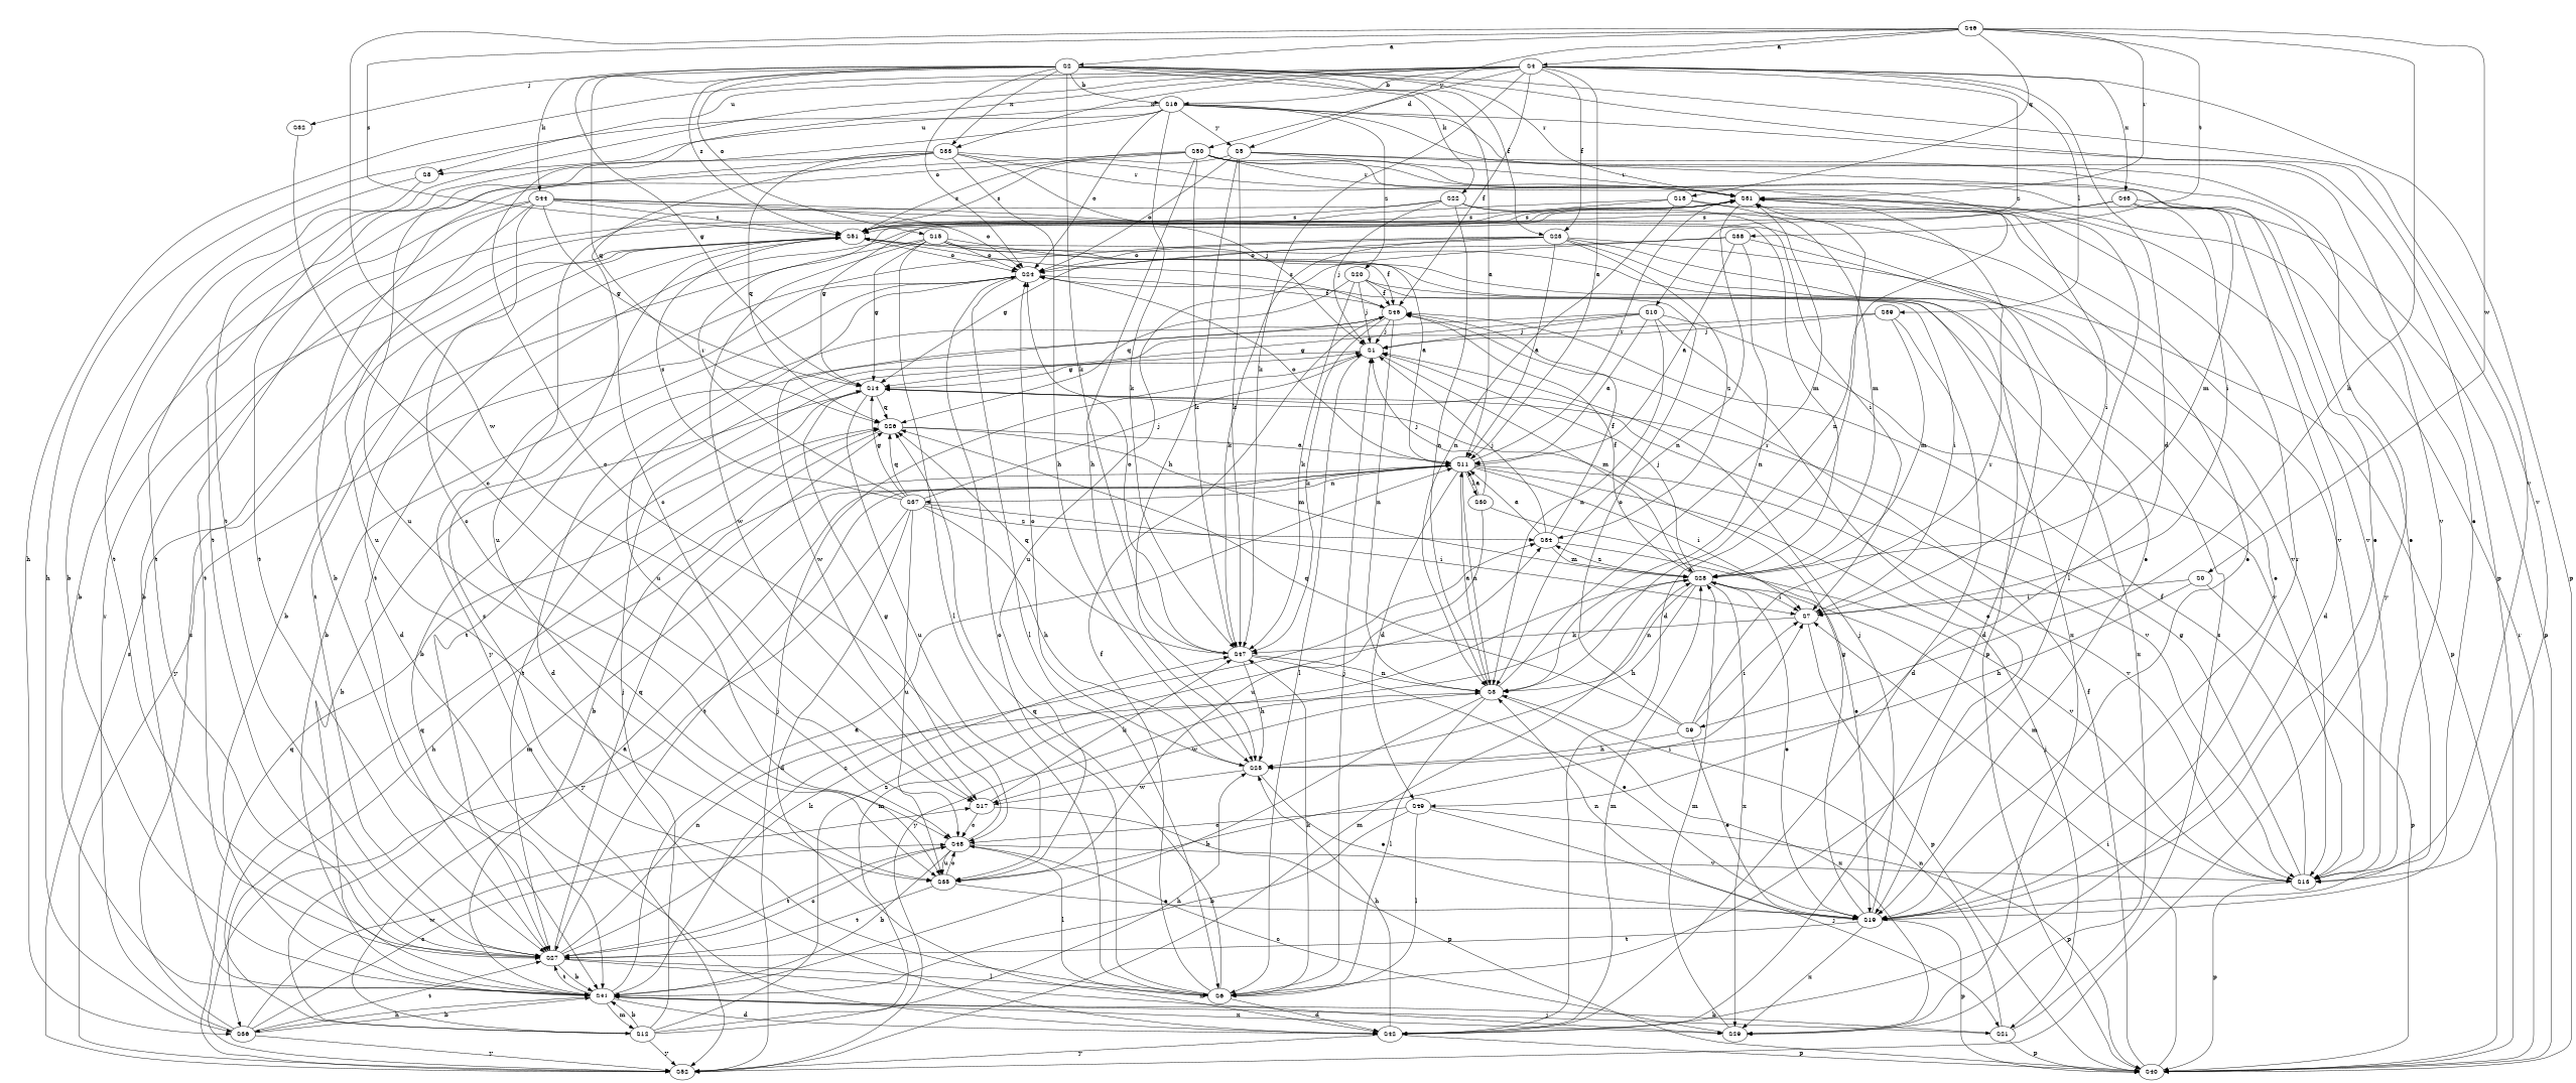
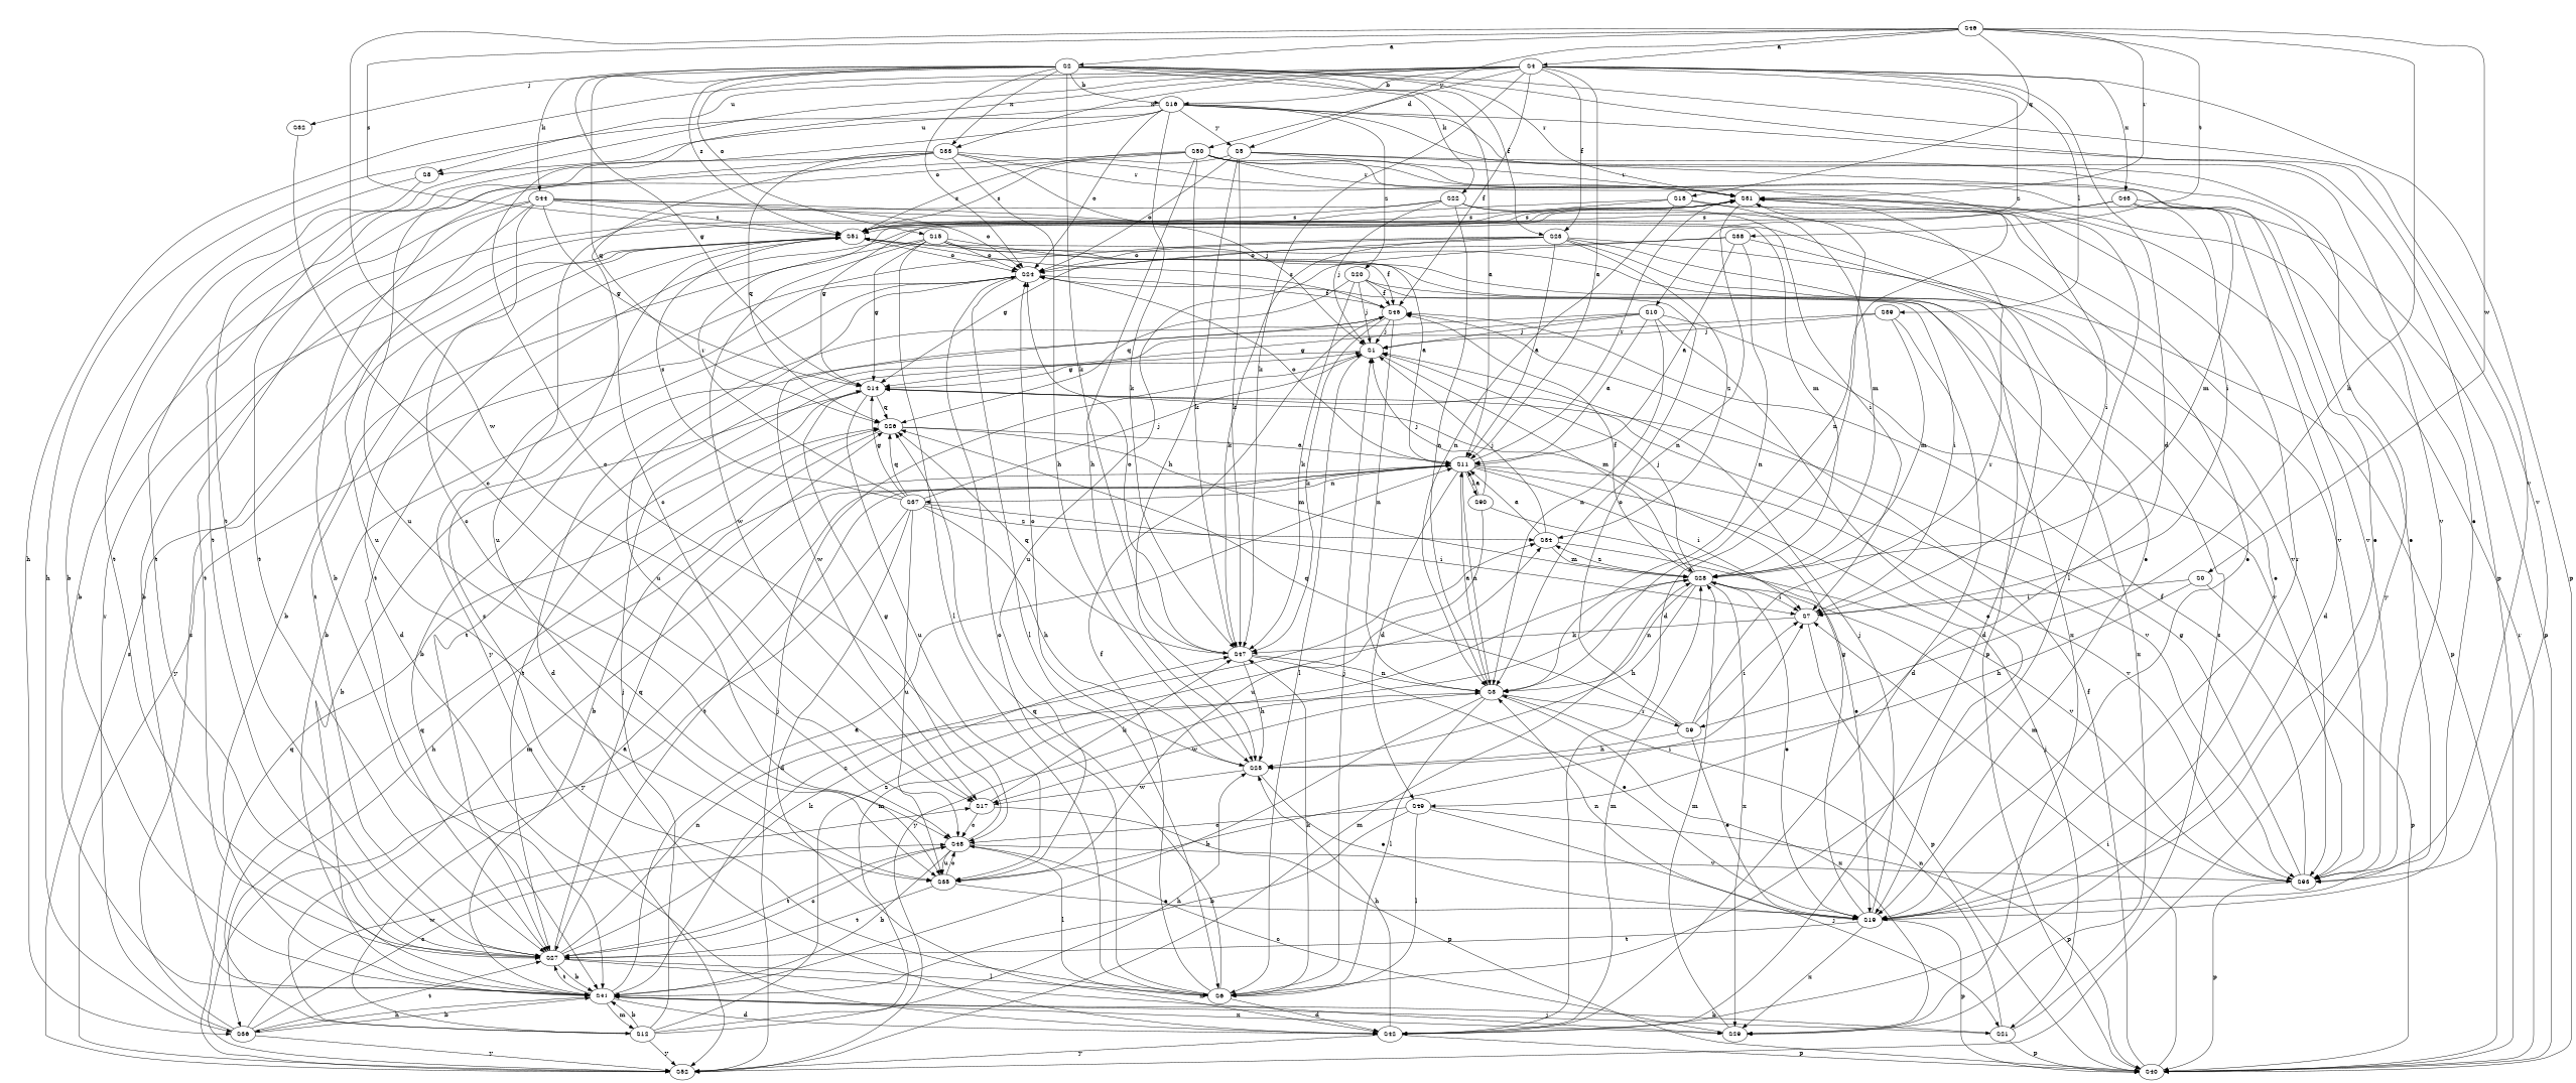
  strict digraph {
    S46
    S2
    S4
    S9
    S18
    S31
    S51
    S38
    S0
    S17
    S5
    S11
    S16
    S23
    S14
    S32
    S44
    S22
    S47
    S15
    S24
    S40
    S26
-   S13
+   S13 [label=S93]
    S33
    S48
    S50
    S49
    S45
    S36
    S39
    S27
    S8
    S43
    S10
    S7
    S19
    S25
    S3
    S41
    S28
    S42
    S29
    S35
    S21
-   S30
+   S30 [label=S90]
    S12
    S37
    S52
    S20
    S34
    S1
    S6
    S46 -> S2 [label=a]
    S46 -> S4 [label=a]
    S46 -> S9 [label=h]
    S46 -> S18 [label=q]
    S46 -> S31 [label=r]
    S46 -> S51 [label=s]
    S46 -> S38 [label=t]
    S46 -> S0 [label=w]
    S46 -> S17 [label=w]
    S46 -> S5 [label=y]
    S2 -> S31 [label=r]
    S2 -> S51 [label=s]
    S2 -> S11 [label=a]
    S2 -> S16 [label=b]
    S2 -> S23 [label=f]
    S2 -> S14 [label=g]
    S2 -> S32 [label=j]
    S2 -> S44 [label=k]
    S2 -> S22 [label=k]
    S2 -> S47 [label=k]
    S2 -> S15 [label=o]
    S2 -> S24 [label=o]
    S2 -> S40 [label=p]
    S2 -> S26 [label=q]
    S2 -> S13 [label=v]
    S2 -> S33 [label=x]
    S4 -> S11 [label=a]
    S4 -> S16 [label=b]
    S4 -> S23 [label=f]
    S4 -> S47 [label=k]
    S4 -> S40 [label=p]
    S4 -> S33 [label=x]
    S4 -> S48 [label=c]
    S4 -> S50 [label=d]
    S4 -> S49 [label=d]
    S4 -> S45 [label=f]
    S4 -> S36 [label=h]
    S4 -> S39 [label=l]
    S4 -> S27 [label=t]
    S4 -> S8 [label=u]
    S4 -> S43 [label=x]
    S4 -> S10 [label=z]
    S9 -> S31 [label=r]
    S9 -> S24 [label=o]
    S9 -> S26 [label=q]
    S9 -> S7 [label=i]
    S9 -> S19 [label=e]
    S9 -> S25 [label=h]
    S18 -> S51 [label=s]
    S18 -> S13 [label=v]
    S18 -> S3 [label=n]
    S18 -> S41 [label=b]
    S18 -> S28 [label=m]
    S31 -> S51 [label=s]
    S31 -> S14 [label=g]
    S31 -> S13 [label=v]
    S31 -> S7 [label=i]
    S31 -> S3 [label=n]
    S31 -> S42 [label=d]
    S51 -> S24 [label=o]
    S51 -> S27 [label=t]
    S51 -> S42 [label=d]
    S51 -> S29 [label=x]
    S38 -> S11 [label=a]
    S38 -> S24 [label=o]
    S38 -> S19 [label=e]
    S38 -> S3 [label=n]
    S38 -> S35 [label=u]
    S0 -> S40 [label=p]
    S0 -> S7 [label=i]
    S0 -> S25 [label=h]
    S17 -> S47 [label=k]
    S17 -> S40 [label=p]
    S17 -> S48 [label=c]
    S5 -> S31 [label=r]
    S5 -> S51 [label=s]
    S5 -> S47 [label=k]
    S5 -> S24 [label=o]
    S5 -> S13 [label=v]
    S5 -> S19 [label=e]
    S5 -> S25 [label=h]
    S11 -> S31 [label=r]
    S11 -> S24 [label=o]
    S11 -> S13 [label=v]
    S11 -> S49 [label=d]
    S11 -> S36 [label=h]
    S11 -> S27 [label=t]
    S11 -> S7 [label=i]
    S11 -> S3 [label=n]
    S11 -> S21 [label=j]
    S11 -> S30 [label=l]
    S11 -> S12 [label=m]
    S11 -> S37 [label=n]
    S16 -> S5 [label=y]
    S16 -> S47 [label=k]
    S16 -> S24 [label=o]
    S16 -> S13 [label=v]
    S16 -> S36 [label=h]
    S16 -> S27 [label=t]
    S16 -> S8 [label=u]
    S16 -> S19 [label=e]
    S16 -> S52 [label=y]
    S16 -> S20 [label=z]
    S23 -> S11 [label=a]
    S23 -> S14 [label=g]
    S23 -> S47 [label=k]
    S23 -> S24 [label=o]
    S23 -> S40 [label=p]
    S23 -> S13 [label=v]
    S23 -> S42 [label=d]
    S23 -> S52 [label=y]
    S23 -> S34 [label=z]
    S14 -> S26 [label=q]
    S14 -> S13 [label=v]
    S14 -> S27 [label=t]
    S14 -> S41 [label=b]
    S14 -> S35 [label=u]
    S32 -> S48 [label=c]
    S44 -> S51 [label=s]
    S44 -> S14 [label=g]
    S44 -> S24 [label=o]
    S44 -> S48 [label=c]
    S44 -> S27 [label=t]
    S44 -> S19 [label=e]
    S44 -> S41 [label=b]
    S44 -> S28 [label=m]
    S44 -> S35 [label=u]
    S22 -> S51 [label=s]
    S22 -> S7 [label=i]
    S22 -> S19 [label=e]
    S22 -> S3 [label=n]
    S22 -> S35 [label=u]
    S22 -> S1 [label=j]
    S47 -> S24 [label=o]
    S47 -> S26 [label=q]
    S47 -> S19 [label=e]
    S47 -> S25 [label=h]
    S47 -> S3 [label=n]
    S15 -> S17 [label=w]
    S15 -> S11 [label=a]
    S15 -> S14 [label=g]
    S15 -> S24 [label=o]
    S15 -> S40 [label=p]
    S15 -> S45 [label=f]
    S15 -> S41 [label=b]
    S15 -> S6 [label=l]
    S24 -> S45 [label=f]
    S24 -> S41 [label=b]
    S24 -> S35 [label=u]
    S24 -> S52 [label=y]
    S24 -> S6 [label=l]
    S40 -> S31 [label=r]
    S40 -> S45 [label=f]
    S40 -> S7 [label=i]
    S26 -> S11 [label=a]
    S26 -> S41 [label=b]
    S26 -> S28 [label=m]
    S13 -> S14 [label=g]
    S13 -> S40 [label=p]
    S13 -> S45 [label=f]
    S13 -> S28 [label=m]
    S33 -> S31 [label=r]
    S33 -> S26 [label=q]
    S33 -> S48 [label=c]
    S33 -> S27 [label=t]
    S33 -> S25 [label=h]
    S33 -> S3 [label=n]
    S33 -> S35 [label=u]
    S33 -> S1 [label=j]
    S48 -> S14 [label=g]
    S48 -> S13 [label=v]
    S48 -> S27 [label=t]
    S48 -> S41 [label=b]
    S48 -> S35 [label=u]
    S48 -> S6 [label=l]
    S50 -> S31 [label=r]
    S50 -> S51 [label=s]
    S50 -> S47 [label=k]
    S50 -> S27 [label=t]
    S50 -> S7 [label=i]
    S50 -> S19 [label=e]
    S50 -> S25 [label=h]
    S50 -> S41 [label=b]
    S50 -> S6 [label=l]
    S49 -> S40 [label=p]
    S49 -> S48 [label=c]
    S49 -> S41 [label=b]
    S49 -> S21 [label=j]
    S49 -> S6 [label=l]
    S45 -> S51 [label=s]
    S45 -> S17 [label=w]
    S45 -> S47 [label=k]
    S45 -> S3 [label=n]
    S45 -> S42 [label=d]
    S45 -> S1 [label=j]
    S36 -> S31 [label=r]
    S36 -> S51 [label=s]
    S36 -> S17 [label=w]
    S36 -> S48 [label=c]
    S36 -> S27 [label=t]
    S36 -> S41 [label=b]
    S36 -> S52 [label=y]
    S39 -> S27 [label=t]
    S39 -> S28 [label=m]
    S39 -> S42 [label=d]
    S39 -> S1 [label=j]
    S27 -> S47 [label=k]
    S27 -> S26 [label=q]
    S27 -> S48 [label=c]
    S27 -> S3 [label=n]
    S27 -> S41 [label=b]
    S27 -> S29 [label=x]
    S27 -> S6 [label=l]
    S8 -> S27 [label=t]
    S8 -> S41 [label=b]
    S43 -> S51 [label=s]
    S43 -> S40 [label=p]
    S43 -> S27 [label=t]
    S43 -> S28 [label=m]
    S43 -> S42 [label=d]
    S10 -> S11 [label=a]
    S10 -> S14 [label=g]
    S10 -> S13 [label=v]
    S10 -> S19 [label=e]
    S10 -> S3 [label=n]
    S10 -> S41 [label=b]
    S10 -> S1 [label=j]
    S7 -> S47 [label=k]
    S7 -> S40 [label=p]
    S19 -> S31 [label=r]
    S19 -> S14 [label=g]
    S19 -> S40 [label=p]
    S19 -> S27 [label=t]
    S19 -> S3 [label=n]
    S19 -> S29 [label=x]
    S19 -> S1 [label=j]
    S25 -> S17 [label=w]
    S25 -> S24 [label=o]
    S25 -> S19 [label=e]
-   S3 -> S31 [label=r]
+   S3 -> S9 [label=r]
    S3 -> S17 [label=w]
    S3 -> S11 [label=a]
    S3 -> S41 [label=b]
    S3 -> S29 [label=x]
    S3 -> S6 [label=l]
    S41 -> S11 [label=a]
    S41 -> S36 [label=h]
    S41 -> S27 [label=t]
    S41 -> S42 [label=d]
    S41 -> S29 [label=x]
    S41 -> S21 [label=j]
    S41 -> S12 [label=m]
    S41 -> S34 [label=z]
    S28 -> S45 [label=f]
    S28 -> S7 [label=i]
    S28 -> S19 [label=e]
    S28 -> S25 [label=h]
    S28 -> S3 [label=n]
    S28 -> S29 [label=x]
    S28 -> S52 [label=y]
    S28 -> S34 [label=z]
    S28 -> S1 [label=j]
    S42 -> S40 [label=p]
    S42 -> S25 [label=h]
    S42 -> S28 [label=m]
    S42 -> S52 [label=y]
    S29 -> S48 [label=c]
    S29 -> S28 [label=m]
    S35 -> S48 [label=c]
    S35 -> S27 [label=t]
    S35 -> S7 [label=i]
    S35 -> S19 [label=e]
    S21 -> S51 [label=s]
    S21 -> S40 [label=p]
    S21 -> S3 [label=n]
    S21 -> S41 [label=b]
    S30 -> S11 [label=a]
    S30 -> S19 [label=e]
    S30 -> S35 [label=u]
    S30 -> S1 [label=j]
    S12 -> S11 [label=a]
    S12 -> S26 [label=q]
    S12 -> S25 [label=h]
    S12 -> S41 [label=b]
    S12 -> S28 [label=m]
    S12 -> S52 [label=y]
    S12 -> S34 [label=z]
    S12 -> S1 [label=j]
    S37 -> S31 [label=r]
    S37 -> S51 [label=s]
    S37 -> S14 [label=g]
    S37 -> S26 [label=q]
    S37 -> S7 [label=i]
    S37 -> S25 [label=h]
    S37 -> S42 [label=d]
    S37 -> S35 [label=u]
    S37 -> S52 [label=y]
    S37 -> S34 [label=z]
    S37 -> S1 [label=j]
    S52 -> S51 [label=s]
    S52 -> S26 [label=q]
    S52 -> S28 [label=m]
    S52 -> S1 [label=j]
    S20 -> S47 [label=k]
    S20 -> S26 [label=q]
    S20 -> S45 [label=f]
    S20 -> S7 [label=i]
    S20 -> S29 [label=x]
    S20 -> S1 [label=j]
    S34 -> S11 [label=a]
    S34 -> S13 [label=v]
-   S34 -> S45 [label=f]
    S34 -> S28 [label=m]
    S34 -> S1 [label=j]
    S1 -> S14 [label=g]
    S1 -> S28 [label=m]
    S1 -> S6 [label=l]
    S6 -> S51 [label=s]
    S6 -> S47 [label=k]
    S6 -> S24 [label=o]
    S6 -> S26 [label=q]
    S6 -> S45 [label=f]
    S6 -> S42 [label=d]
    S6 -> S1 [label=j]
  }
